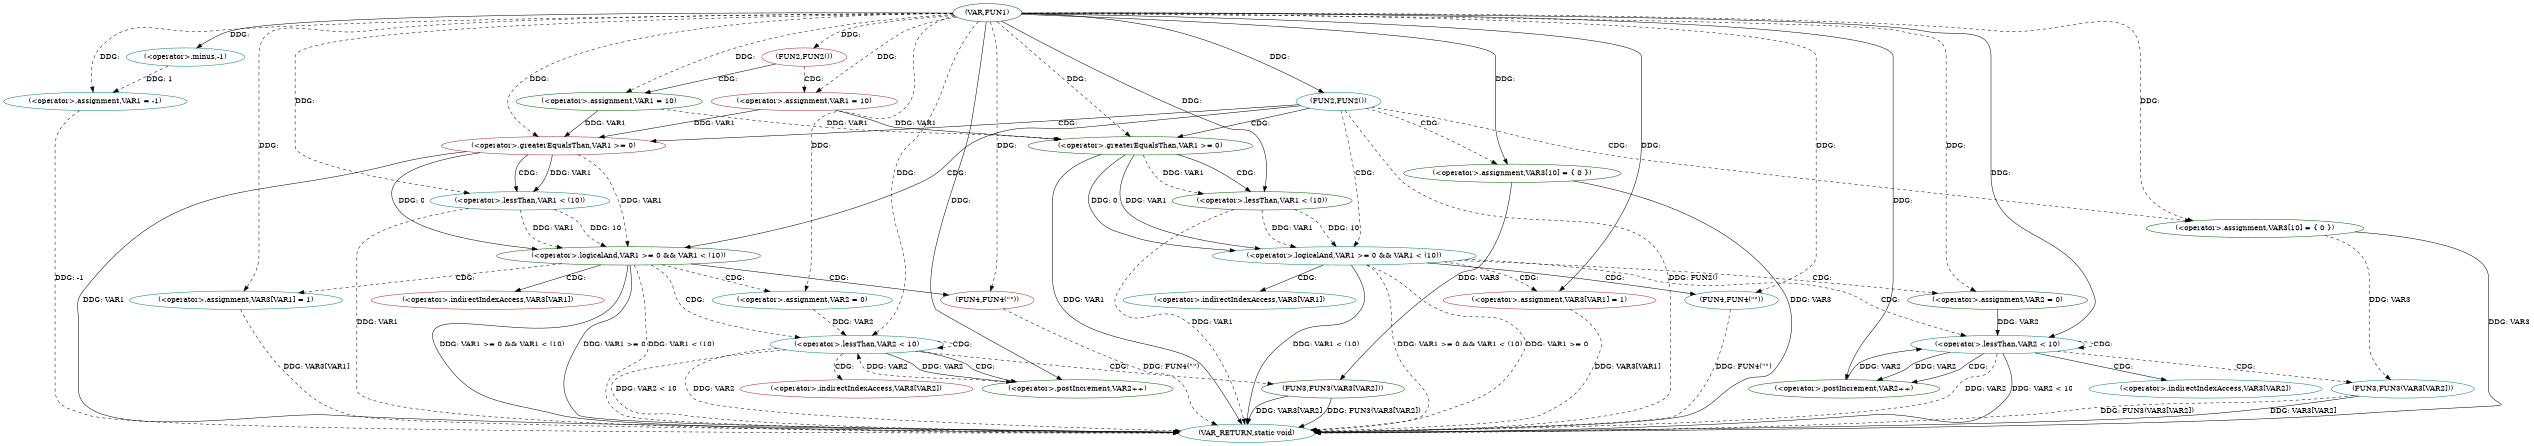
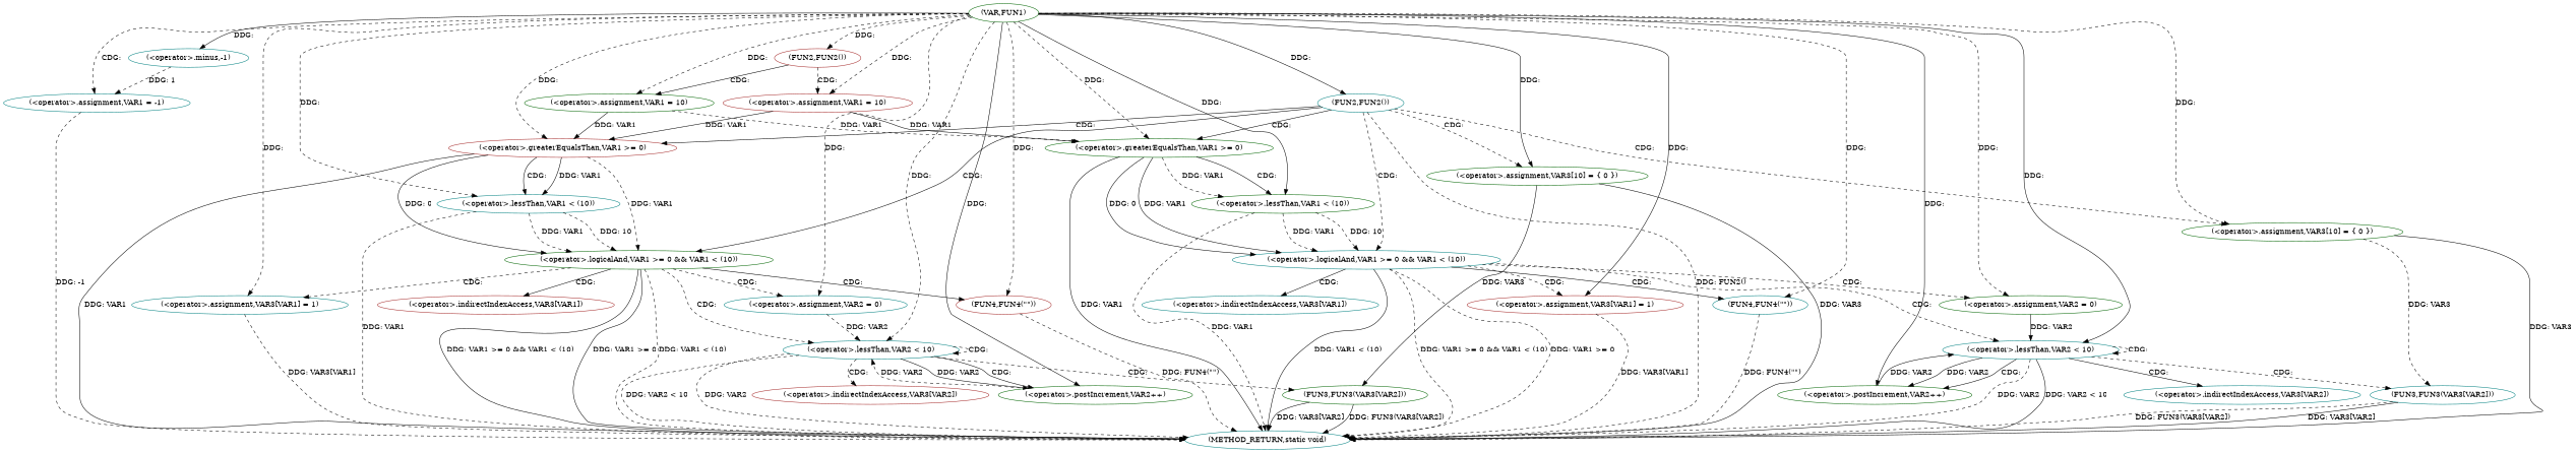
  digraph {
    node [color=teal]
    edge [style=dashed]
    n1 [color=darkgreen label="(VAR,FUN1)"]
    n2 [label="(<operator>.assignment,VAR1 = -1)"]
    n3 [label="(<operator>.minus,-1)"]
    n4 [color=brown label="(FUN2,FUN2())"]
    n5 [color=brown label="(<operator>.assignment,VAR1 = 10)"]
    n6 [color=darkgreen label="(<operator>.assignment,VAR1 = 10)"]
    n7 [label="(FUN2,FUN2())"]
    n8 [color=darkgreen label="(<operator>.assignment,VAR3[10] = { 0 })"]
    n9 [color=brown label="(<operator>.greaterEqualsThan,VAR1 >= 0)"]
    n10 [label="(<operator>.lessThan,VAR1 < (10))"]
    n11 [label="(<operator>.assignment,VAR3[VAR1] = 1)"]
    n12 [label="(<operator>.assignment,VAR2 = 0)"]
    n13 [label="(<operator>.lessThan,VAR2 < 10)"]
    n14 [color=darkgreen label="(<operator>.postIncrement,VAR2++)"]
    n15 [color=brown label="(FUN4,FUN4(\"\"))"]
    n16 [color=darkgreen label="(<operator>.assignment,VAR3[10] = { 0 })"]
    n17 [color=darkgreen label="(<operator>.greaterEqualsThan,VAR1 >= 0)"]
    n18 [color=darkgreen label="(<operator>.lessThan,VAR1 < (10))"]
    n19 [color=brown label="(<operator>.assignment,VAR3[VAR1] = 1)"]
    n20 [color=darkgreen label="(<operator>.assignment,VAR2 = 0)"]
    n21 [label="(<operator>.lessThan,VAR2 < 10)"]
    n22 [color=darkgreen label="(<operator>.postIncrement,VAR2++)"]
    n23 [label="(FUN4,FUN4(\"\"))"]
-   n24 [label="(VAR_RETURN,static void)"]
+   n24 [label="(METHOD_RETURN,static void)"]
    n25 [color=darkgreen label="(<operator>.logicalAnd,VAR1 >= 0 && VAR1 < (10))"]
    n26 [label="(<operator>.logicalAnd,VAR1 >= 0 && VAR1 < (10))"]
    n27 [color=darkgreen label="(FUN3,FUN3(VAR3[VAR2]))"]
    n28 [color=brown label="(<operator>.indirectIndexAccess,VAR3[VAR2])"]
    n29 [label="(FUN3,FUN3(VAR3[VAR2]))"]
    n30 [label="(<operator>.indirectIndexAccess,VAR3[VAR2])"]
    n31 [color=brown label="(<operator>.indirectIndexAccess,VAR3[VAR1])"]
    n32 [label="(<operator>.indirectIndexAccess,VAR3[VAR1])"]
-   n1 -> n2 [label="DDG: "]
+   n1 -> n2 [label="CDG: "]
    n1 -> n3 [label="DDG: " style=solid]
    n1 -> n4 [label="DDG: "]
    n1 -> n5 [label="DDG: "]
    n1 -> n6 [label="DDG: "]
    n1 -> n7 [label="DDG: " style=solid]
    n1 -> n8 [label="DDG: " style=solid]
    n1 -> n9 [label="DDG: "]
    n1 -> n10 [label="DDG: "]
    n1 -> n11 [label="DDG: "]
    n1 -> n12 [label="DDG: "]
    n1 -> n13 [label="DDG: "]
    n1 -> n14 [label="DDG: " style=solid]
    n1 -> n15 [label="DDG: "]
    n1 -> n16 [label="DDG: "]
    n1 -> n17 [label="DDG: "]
    n1 -> n18 [label="DDG: " style=solid]
    n1 -> n19 [label="DDG: " style=solid]
    n1 -> n20 [label="DDG: "]
    n1 -> n21 [label="DDG: " style=solid]
    n1 -> n22 [label="DDG: " style=solid]
    n1 -> n23 [label="DDG: "]
    n2 -> n24 [label="DDG: -1"]
    n3 -> n2 [label="DDG: 1"]
    n4 -> n5 [label="CDG: "]
    n4 -> n6 [label="CDG: " style=solid]
    n5 -> n9 [label="DDG: VAR1" style=solid]
    n5 -> n17 [label="DDG: VAR1" style=solid]
    n6 -> n9 [label="DDG: VAR1" style=solid]
    n6 -> n17 [label="DDG: VAR1"]
    n7 -> n8 [label="CDG: "]
    n7 -> n9 [label="CDG: " style=solid]
    n7 -> n16 [label="CDG: "]
    n7 -> n17 [label="CDG: " style=solid]
    n7 -> n24 [label="DDG: FUN2()"]
    n7 -> n25 [label="CDG: " style=solid]
    n7 -> n26 [label="CDG: "]
    n8 -> n24 [label="DDG: VAR3" style=solid]
    n8 -> n27 [label="DDG: VAR3" style=solid]
    n9 -> n10 [label="DDG: VAR1" style=solid]
    n9 -> n10 [label="CDG: " style=solid]
    n9 -> n24 [label="DDG: VAR1" style=solid]
    n9 -> n25 [label="DDG: VAR1"]
    n9 -> n25 [label="DDG: 0" style=solid]
    n10 -> n24 [label="DDG: VAR1"]
    n10 -> n25 [label="DDG: VAR1"]
    n10 -> n25 [label="DDG: 10"]
    n11 -> n24 [label="DDG: VAR3[VAR1]"]
    n12 -> n13 [label="DDG: VAR2"]
    n13 -> n13 [label="CDG: "]
    n13 -> n14 [label="DDG: VAR2" style=solid]
    n13 -> n14 [label="CDG: " style=solid]
    n13 -> n24 [label="DDG: VAR2 < 10"]
    n13 -> n24 [label="DDG: VAR2"]
    n13 -> n27 [label="CDG: "]
    n13 -> n28 [label="CDG: "]
    n14 -> n13 [label="DDG: VAR2"]
    n15 -> n24 [label="DDG: FUN4(\"\")"]
    n16 -> n24 [label="DDG: VAR3" style=solid]
    n16 -> n29 [label="DDG: VAR3"]
    n17 -> n18 [label="DDG: VAR1"]
    n17 -> n18 [label="CDG: " style=solid]
    n17 -> n24 [label="DDG: VAR1" style=solid]
    n17 -> n26 [label="DDG: VAR1" style=solid]
    n17 -> n26 [label="DDG: 0" style=solid]
    n18 -> n24 [label="DDG: VAR1"]
    n18 -> n26 [label="DDG: VAR1"]
    n18 -> n26 [label="DDG: 10"]
    n19 -> n24 [label="DDG: VAR3[VAR1]"]
    n20 -> n21 [label="DDG: VAR2" style=solid]
    n21 -> n21 [label="CDG: "]
    n21 -> n22 [label="DDG: VAR2" style=solid]
    n21 -> n22 [label="CDG: " style=solid]
    n21 -> n24 [label="DDG: VAR2"]
    n21 -> n24 [label="DDG: VAR2 < 10" style=solid]
    n21 -> n29 [label="CDG: "]
    n21 -> n30 [label="CDG: " style=solid]
    n22 -> n21 [label="DDG: VAR2" style=solid]
    n23 -> n24 [label="DDG: FUN4(\"\")"]
    n25 -> n11 [label="CDG: "]
    n25 -> n12 [label="CDG: "]
    n25 -> n13 [label="CDG: "]
    n25 -> n15 [label="CDG: " style=solid]
    n25 -> n24 [label="DDG: VAR1 >= 0 && VAR1 < (10)" style=solid]
    n25 -> n24 [label="DDG: VAR1 >= 0" style=solid]
    n25 -> n24 [label="DDG: VAR1 < (10)"]
    n25 -> n31 [label="CDG: " style=solid]
    n26 -> n19 [label="CDG: "]
    n26 -> n20 [label="CDG: "]
    n26 -> n21 [label="CDG: "]
    n26 -> n23 [label="CDG: " style=solid]
    n26 -> n24 [label="DDG: VAR1 >= 0 && VAR1 < (10)"]
    n26 -> n24 [label="DDG: VAR1 >= 0"]
    n26 -> n24 [label="DDG: VAR1 < (10)" style=solid]
    n26 -> n32 [label="CDG: " style=solid]
    n27 -> n24 [label="DDG: VAR3[VAR2]" style=solid]
    n27 -> n24 [label="DDG: FUN3(VAR3[VAR2])" style=solid]
    n29 -> n24 [label="DDG: VAR3[VAR2]" style=solid]
    n29 -> n24 [label="DDG: FUN3(VAR3[VAR2])"]
  }
